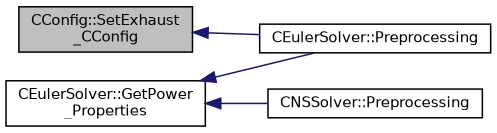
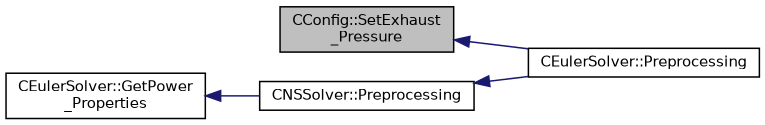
  digraph {
    rankdir=LR
    node [color=black fillcolor=white fontname=Helvetica fontsize=10 shape=record style=filled]
    edge [color=midnightblue dir=back fontname=Helvetica fontsize=10 labelfontname=Helvetica labelfontsize=10 style=solid]
-   n1 [fillcolor=grey75 fontcolor=black height=0.2 label="CConfig::SetExhaust\l_CConfig" width=0.4]
+   n1 [fillcolor=grey75 fontcolor=black height=0.2 label="CConfig::SetExhaust\l_Pressure" width=0.4]
    n2 [height=0.2 label="CEulerSolver::Preprocessing" width=0.4]
    n3 [height=0.2 label="CEulerSolver::GetPower\l_Properties" width=0.4]
    n4 [height=0.2 label="CNSSolver::Preprocessing" width=0.4]
    n1 -> n2
-   n3 -> n2
+   n4 -> n2
    n3 -> n4
  }
